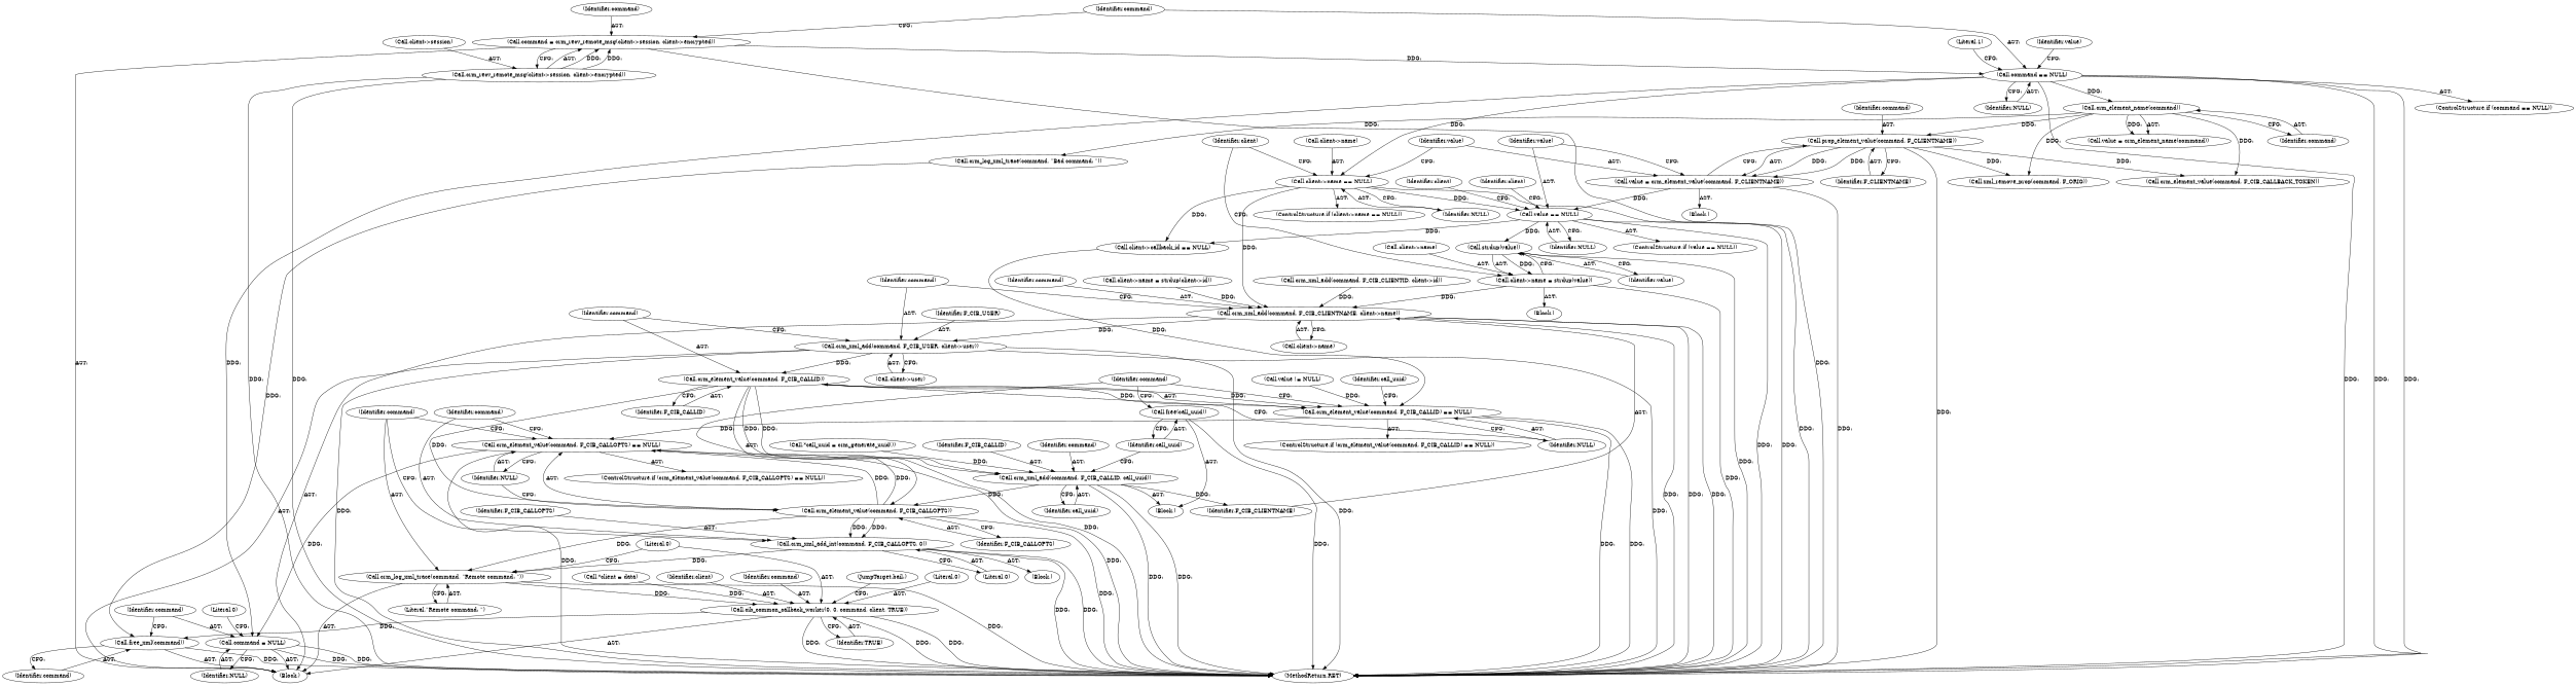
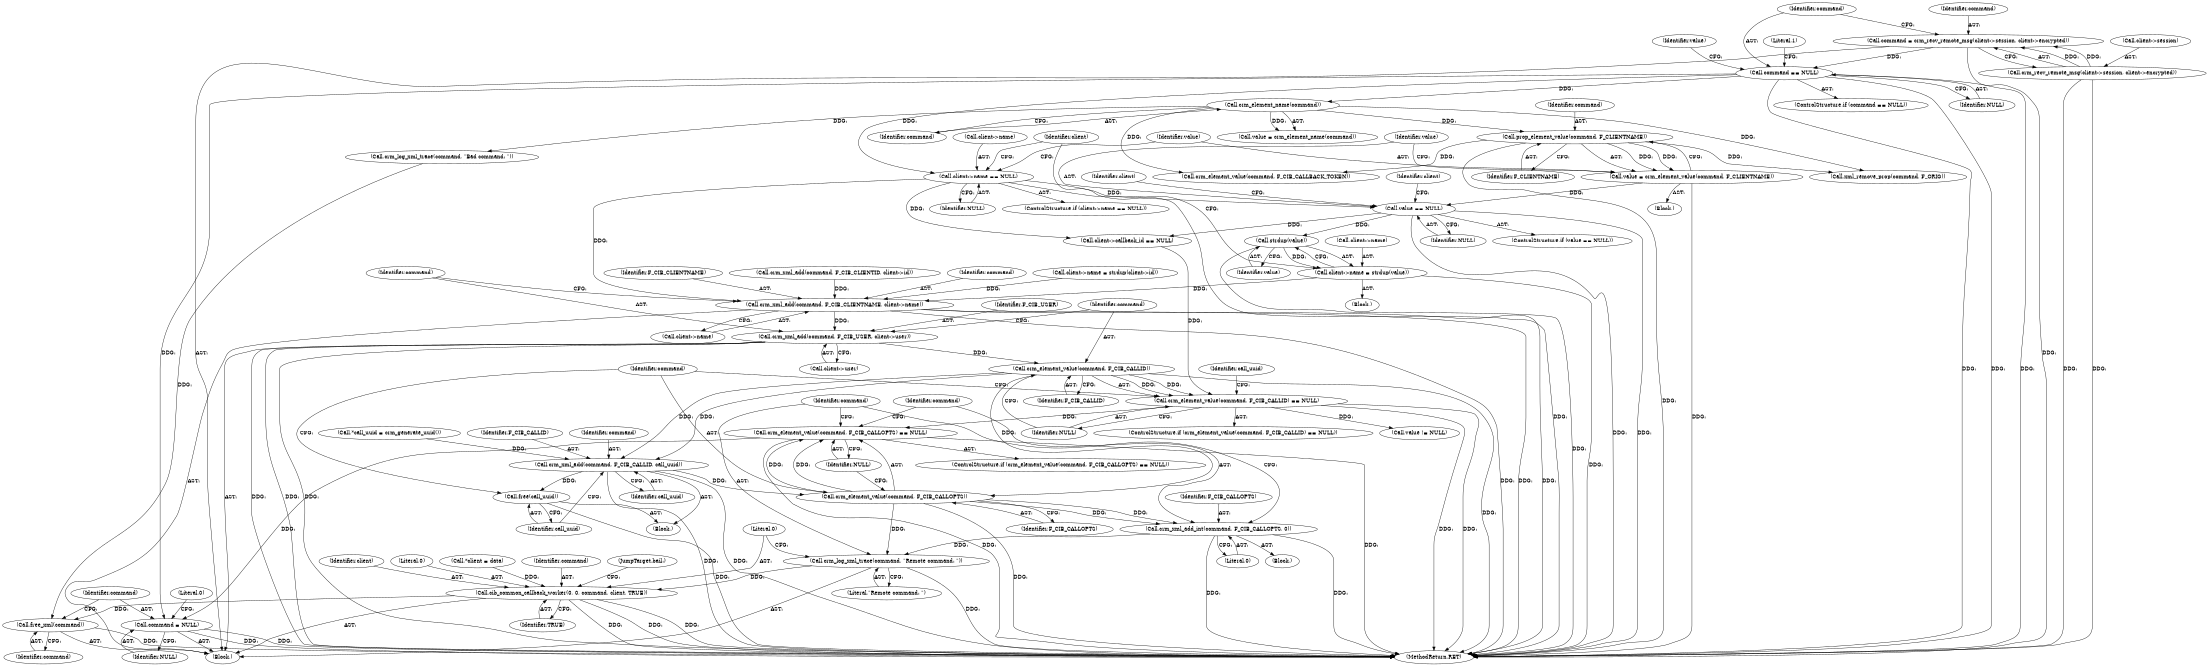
  digraph {
    n1 [label="(Call,strdup(value))"]
    n2 [label="(Call,client->name = strdup(value))"]
    n3 [label="(MethodReturn,RET)"]
    n4 [label="(Identifier,value)"]
    n5 [label="(Call,crm_xml_add(command, F_CIB_CLIENTNAME, client->name))"]
    n6 [label="(Block,)"]
    n7 [label="(Call,value == NULL)"]
    n8 [label="(Identifier,NULL)"]
    n9 [label="(Call,client->callback_id == NULL)"]
    n10 [label="(ControlStructure,if (value == NULL))"]
    n11 [label="(Call,crm_element_value(command, F_CIB_CALLID) == NULL)"]
    n12 [label="(Call,value = crm_element_value(command, F_CLIENTNAME))"]
    n13 [label="(Call,prop_element_value(command, F_CLIENTNAME))"]
    n14 [label="(Block,)"]
    n15 [label="(Identifier,F_CLIENTNAME)"]
    n16 [label="(Call,xml_remove_prop(command, F_ORIG))"]
    n17 [label="(Call,crm_element_value(command, F_CIB_CALLBACK_TOKEN))"]
    n18 [label="(Call,crm_element_name(command))"]
    n19 [label="(Identifier,command)"]
    n20 [label="(Call,crm_log_xml_trace(command, \"Bad command: \"))"]
    n21 [label="(Call,value = crm_element_name(command))"]
    n22 [label="(Call,free_xml(command))"]
    n23 [label="(Call,command == NULL)"]
    n24 [label="(Call,client->name == NULL)"]
    n25 [label="(Call,command = NULL)"]
    n26 [label="(ControlStructure,if (command == NULL))"]
    n27 [label="(Identifier,NULL)"]
    n28 [label="(ControlStructure,if (client->name == NULL))"]
    n29 [label="(Identifier,NULL)"]
    n30 [label="(Block,)"]
    n31 [label="(Identifier,NULL)"]
    n32 [label="(Call,command = crm_recv_remote_msg(client->session, client->encrypted))"]
    n33 [label="(Call,crm_recv_remote_msg(client->session, client->encrypted))"]
    n34 [label="(Call,crm_xml_add(command, F_CIB_USER, client->user))"]
    n35 [label="(Call,client->name)"]
    n36 [label="(Call,crm_element_value(command, F_CIB_CALLID))"]
    n37 [label="(Call,client->user)"]
    n38 [label="(Call,crm_xml_add(command, F_CIB_CALLID, call_uuid))"]
    n39 [label="(Call,crm_element_value(command, F_CIB_CALLOPTS))"]
    n40 [label="(Identifier,F_CIB_CALLID)"]
    n41 [label="(Call,crm_element_value(command, F_CIB_CALLOPTS) == NULL)"]
    n42 [label="(Identifier,NULL)"]
    n43 [label="(ControlStructure,if (crm_element_value(command, F_CIB_CALLID) == NULL))"]
    n44 [label="(Call,free(call_uuid))"]
    n45 [label="(Identifier,call_uuid)"]
    n46 [label="(Block,)"]
    n47 [label="(Call,crm_xml_add_int(command, F_CIB_CALLOPTS, 0))"]
    n48 [label="(Call,crm_log_xml_trace(command, \"Remote command: \"))"]
    n49 [label="(Identifier,F_CIB_CALLOPTS)"]
    n50 [label="(ControlStructure,if (crm_element_value(command, F_CIB_CALLOPTS) == NULL))"]
    n51 [label="(Identifier,NULL)"]
    n52 [label="(Identifier,call_uuid)"]
    n53 [label="(Literal,0)"]
    n54 [label="(Block,)"]
    n55 [label="(Call,cib_common_callback_worker(0, 0, command, client, TRUE))"]
    n56 [label="(Literal,\"Remote command: \")"]
    n57 [label="(Identifier,TRUE)"]
    n58 [label="(Identifier,command)"]
    n59 [label="(Identifier,command)"]
    n60 [label="(Call,crm_xml_add(command, F_CIB_CLIENTID, client->id))"]
    n61 [label="(Call,client->name)"]
    n62 [label="(Identifier,command)"]
    n63 [label="(Identifier,client)"]
    n64 [label="(Identifier,value)"]
    n65 [label="(Identifier,command)"]
    n66 [label="(Identifier,command)"]
    n67 [label="(Identifier,command)"]
    n68 [label="(Call,value != NULL)"]
    n69 [label="(Identifier,F_CIB_USER)"]
    n70 [label="(Identifier,F_CIB_CALLOPTS)"]
    n71 [label="(Identifier,call_uuid)"]
    n72 [label="(Identifier,F_CIB_CALLID)"]
    n73 [label="(JumpTarget,bail:)"]
    n74 [label="(Literal,0)"]
    n75 [label="(Call,client->name)"]
    n76 [label="(Call,client->name = strdup(client->id))"]
    n77 [label="(Identifier,command)"]
    n78 [label="(Identifier,command)"]
    n79 [label="(Identifier,value)"]
    n80 [label="(Literal,0)"]
    n81 [label="(Identifier,client)"]
    n82 [label="(Identifier,client)"]
    n83 [label="(Call,client->session)"]
    n84 [label="(Identifier,client)"]
    n85 [label="(Identifier,command)"]
    n86 [label="(Literal,1)"]
    n87 [label="(Identifier,command)"]
    n88 [label="(Call,*call_uuid = crm_generate_uuid())"]
    n89 [label="(Literal,0)"]
    n90 [label="(Identifier,F_CIB_CLIENTNAME)"]
    n91 [label="(Call,*client = data)"]
    n92 [label="(Identifier,command)"]
    n93 [label="(Identifier,command)"]
    n94 [label="(Identifier,value)"]
    n95 [label="(Identifier,command)"]
    n1 -> n2 [label="AST: "]
    n1 -> n2 [label="DDG: "]
    n1 -> n3 [label="DDG: "]
    n1 -> n4 [label="CFG: "]
    n2 -> n1 [label="CFG: "]
    n2 -> n3 [label="DDG: "]
    n2 -> n5 [label="DDG: "]
    n2 -> n6 [label="AST: "]
    n4 -> n1 [label="AST: "]
    n5 -> n3 [label="DDG: "]
    n5 -> n3 [label="DDG: "]
    n5 -> n3 [label="DDG: "]
    n5 -> n30 [label="AST: "]
    n5 -> n34 [label="DDG: "]
    n5 -> n35 [label="CFG: "]
    n7 -> n1 [label="DDG: "]
    n7 -> n3 [label="DDG: "]
    n7 -> n3 [label="DDG: "]
    n7 -> n8 [label="CFG: "]
    n7 -> n9 [label="DDG: "]
    n7 -> n10 [label="AST: "]
    n8 -> n7 [label="AST: "]
    n9 -> n11 [label="DDG: "]
    n11 -> n3 [label="DDG: "]
    n11 -> n3 [label="DDG: "]
    n11 -> n41 [label="DDG: "]
    n11 -> n42 [label="CFG: "]
    n11 -> n43 [label="AST: "]
    n12 -> n3 [label="DDG: "]
    n12 -> n7 [label="DDG: "]
    n12 -> n13 [label="CFG: "]
    n12 -> n14 [label="AST: "]
    n13 -> n3 [label="DDG: "]
    n13 -> n12 [label="AST: "]
    n13 -> n12 [label="DDG: "]
    n13 -> n12 [label="DDG: "]
    n13 -> n15 [label="CFG: "]
    n13 -> n16 [label="DDG: "]
    n13 -> n17 [label="DDG: "]
    n15 -> n13 [label="AST: "]
    n18 -> n13 [label="DDG: "]
    n18 -> n16 [label="DDG: "]
    n18 -> n17 [label="DDG: "]
    n18 -> n19 [label="CFG: "]
    n18 -> n20 [label="DDG: "]
    n18 -> n21 [label="AST: "]
    n18 -> n21 [label="DDG: "]
    n19 -> n18 [label="AST: "]
    n20 -> n22 [label="DDG: "]
    n22 -> n3 [label="DDG: "]
    n22 -> n30 [label="AST: "]
    n22 -> n58 [label="CFG: "]
    n23 -> n3 [label="DDG: "]
    n23 -> n3 [label="DDG: "]
    n23 -> n3 [label="DDG: "]
    n23 -> n18 [label="DDG: "]
    n23 -> n24 [label="DDG: "]
    n23 -> n25 [label="DDG: "]
    n23 -> n26 [label="AST: "]
    n23 -> n27 [label="CFG: "]
    n24 -> n3 [label="DDG: "]
    n24 -> n5 [label="DDG: "]
    n24 -> n7 [label="DDG: "]
    n24 -> n9 [label="DDG: "]
    n24 -> n28 [label="AST: "]
    n24 -> n29 [label="CFG: "]
    n25 -> n3 [label="DDG: "]
    n25 -> n3 [label="DDG: "]
    n25 -> n30 [label="AST: "]
    n25 -> n31 [label="CFG: "]
    n27 -> n23 [label="AST: "]
    n29 -> n24 [label="AST: "]
    n31 -> n25 [label="AST: "]
    n32 -> n3 [label="DDG: "]
    n32 -> n23 [label="DDG: "]
    n32 -> n30 [label="AST: "]
    n32 -> n33 [label="CFG: "]
    n33 -> n3 [label="DDG: "]
    n33 -> n3 [label="DDG: "]
    n33 -> n32 [label="AST: "]
    n33 -> n32 [label="DDG: "]
    n33 -> n32 [label="DDG: "]
    n34 -> n3 [label="DDG: "]
    n34 -> n3 [label="DDG: "]
    n34 -> n3 [label="DDG: "]
    n34 -> n30 [label="AST: "]
    n34 -> n36 [label="DDG: "]
    n34 -> n37 [label="CFG: "]
    n35 -> n5 [label="AST: "]
    n36 -> n3 [label="DDG: "]
    n36 -> n11 [label="AST: "]
    n36 -> n11 [label="DDG: "]
    n36 -> n11 [label="DDG: "]
    n36 -> n38 [label="DDG: "]
    n36 -> n38 [label="DDG: "]
    n36 -> n39 [label="DDG: "]
    n36 -> n40 [label="CFG: "]
    n37 -> n34 [label="AST: "]
    n38 -> n3 [label="DDG: "]
    n38 -> n3 [label="DDG: "]
    n38 -> n39 [label="DDG: "]
-   n38 -> n90 [label="DDG: "]
+   n38 -> n44 [label="DDG: "]
    n38 -> n45 [label="CFG: "]
    n38 -> n46 [label="AST: "]
    n39 -> n3 [label="DDG: "]
    n39 -> n41 [label="AST: "]
    n39 -> n41 [label="DDG: "]
    n39 -> n41 [label="DDG: "]
    n39 -> n47 [label="DDG: "]
    n39 -> n47 [label="DDG: "]
    n39 -> n48 [label="DDG: "]
    n39 -> n49 [label="CFG: "]
    n40 -> n36 [label="AST: "]
    n41 -> n3 [label="DDG: "]
    n41 -> n3 [label="DDG: "]
    n41 -> n25 [label="DDG: "]
    n41 -> n50 [label="AST: "]
    n41 -> n51 [label="CFG: "]
    n42 -> n11 [label="AST: "]
    n42 -> n36 [label="CFG: "]
    n44 -> n3 [label="DDG: "]
    n44 -> n46 [label="AST: "]
    n44 -> n52 [label="CFG: "]
    n45 -> n38 [label="AST: "]
    n47 -> n3 [label="DDG: "]
    n47 -> n3 [label="DDG: "]
    n47 -> n48 [label="DDG: "]
    n47 -> n53 [label="CFG: "]
    n47 -> n54 [label="AST: "]
    n48 -> n3 [label="DDG: "]
    n48 -> n30 [label="AST: "]
    n48 -> n55 [label="DDG: "]
    n48 -> n56 [label="CFG: "]
    n49 -> n39 [label="AST: "]
    n51 -> n39 [label="CFG: "]
    n51 -> n41 [label="AST: "]
    n52 -> n38 [label="CFG: "]
    n52 -> n44 [label="AST: "]
    n53 -> n47 [label="AST: "]
    n55 -> n3 [label="DDG: "]
    n55 -> n3 [label="DDG: "]
    n55 -> n3 [label="DDG: "]
    n55 -> n22 [label="DDG: "]
    n55 -> n30 [label="AST: "]
    n55 -> n57 [label="CFG: "]
    n56 -> n48 [label="AST: "]
    n57 -> n55 [label="AST: "]
    n58 -> n22 [label="AST: "]
    n59 -> n5 [label="AST: "]
    n60 -> n5 [label="DDG: "]
    n61 -> n2 [label="AST: "]
    n62 -> n41 [label="CFG: "]
    n62 -> n47 [label="AST: "]
    n63 -> n55 [label="AST: "]
    n64 -> n12 [label="AST: "]
    n64 -> n24 [label="CFG: "]
    n65 -> n55 [label="AST: "]
    n66 -> n5 [label="CFG: "]
    n66 -> n34 [label="AST: "]
    n67 -> n34 [label="CFG: "]
    n67 -> n36 [label="AST: "]
-   n68 -> n11 [label="DDG: "]
+   n11 -> n68 [label="DDG: "]
    n69 -> n34 [label="AST: "]
    n70 -> n47 [label="AST: "]
    n71 -> n11 [label="CFG: "]
    n72 -> n38 [label="AST: "]
    n73 -> n55 [label="CFG: "]
    n74 -> n48 [label="CFG: "]
    n74 -> n55 [label="AST: "]
    n75 -> n24 [label="AST: "]
    n76 -> n5 [label="DDG: "]
    n77 -> n13 [label="AST: "]
    n78 -> n23 [label="AST: "]
    n78 -> n32 [label="CFG: "]
    n79 -> n23 [label="CFG: "]
    n80 -> n55 [label="AST: "]
    n81 -> n7 [label="CFG: "]
    n82 -> n7 [label="CFG: "]
    n83 -> n33 [label="AST: "]
    n84 -> n2 [label="CFG: "]
    n84 -> n24 [label="CFG: "]
    n85 -> n11 [label="CFG: "]
    n85 -> n39 [label="AST: "]
    n85 -> n44 [label="CFG: "]
    n86 -> n23 [label="CFG: "]
    n87 -> n38 [label="AST: "]
    n88 -> n38 [label="DDG: "]
    n89 -> n25 [label="CFG: "]
    n90 -> n5 [label="AST: "]
    n91 -> n55 [label="DDG: "]
    n92 -> n32 [label="AST: "]
    n93 -> n41 [label="CFG: "]
    n93 -> n47 [label="CFG: "]
    n93 -> n48 [label="AST: "]
    n94 -> n7 [label="AST: "]
    n94 -> n12 [label="CFG: "]
    n95 -> n22 [label="CFG: "]
    n95 -> n25 [label="AST: "]
  }
